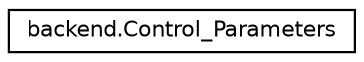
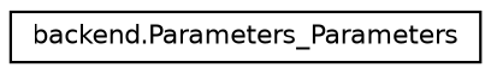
  digraph {
    rankdir=LR
-   n1 [color=black fillcolor=white fontname=Helvetica fontsize=10 height=0.2 label="backend.Control_Parameters" shape=record style=filled width=0.4]
+   n1 [color=black fillcolor=white fontname=Helvetica fontsize=10 height=0.2 label="backend.Parameters_Parameters" shape=record style=filled width=0.4]
  }
